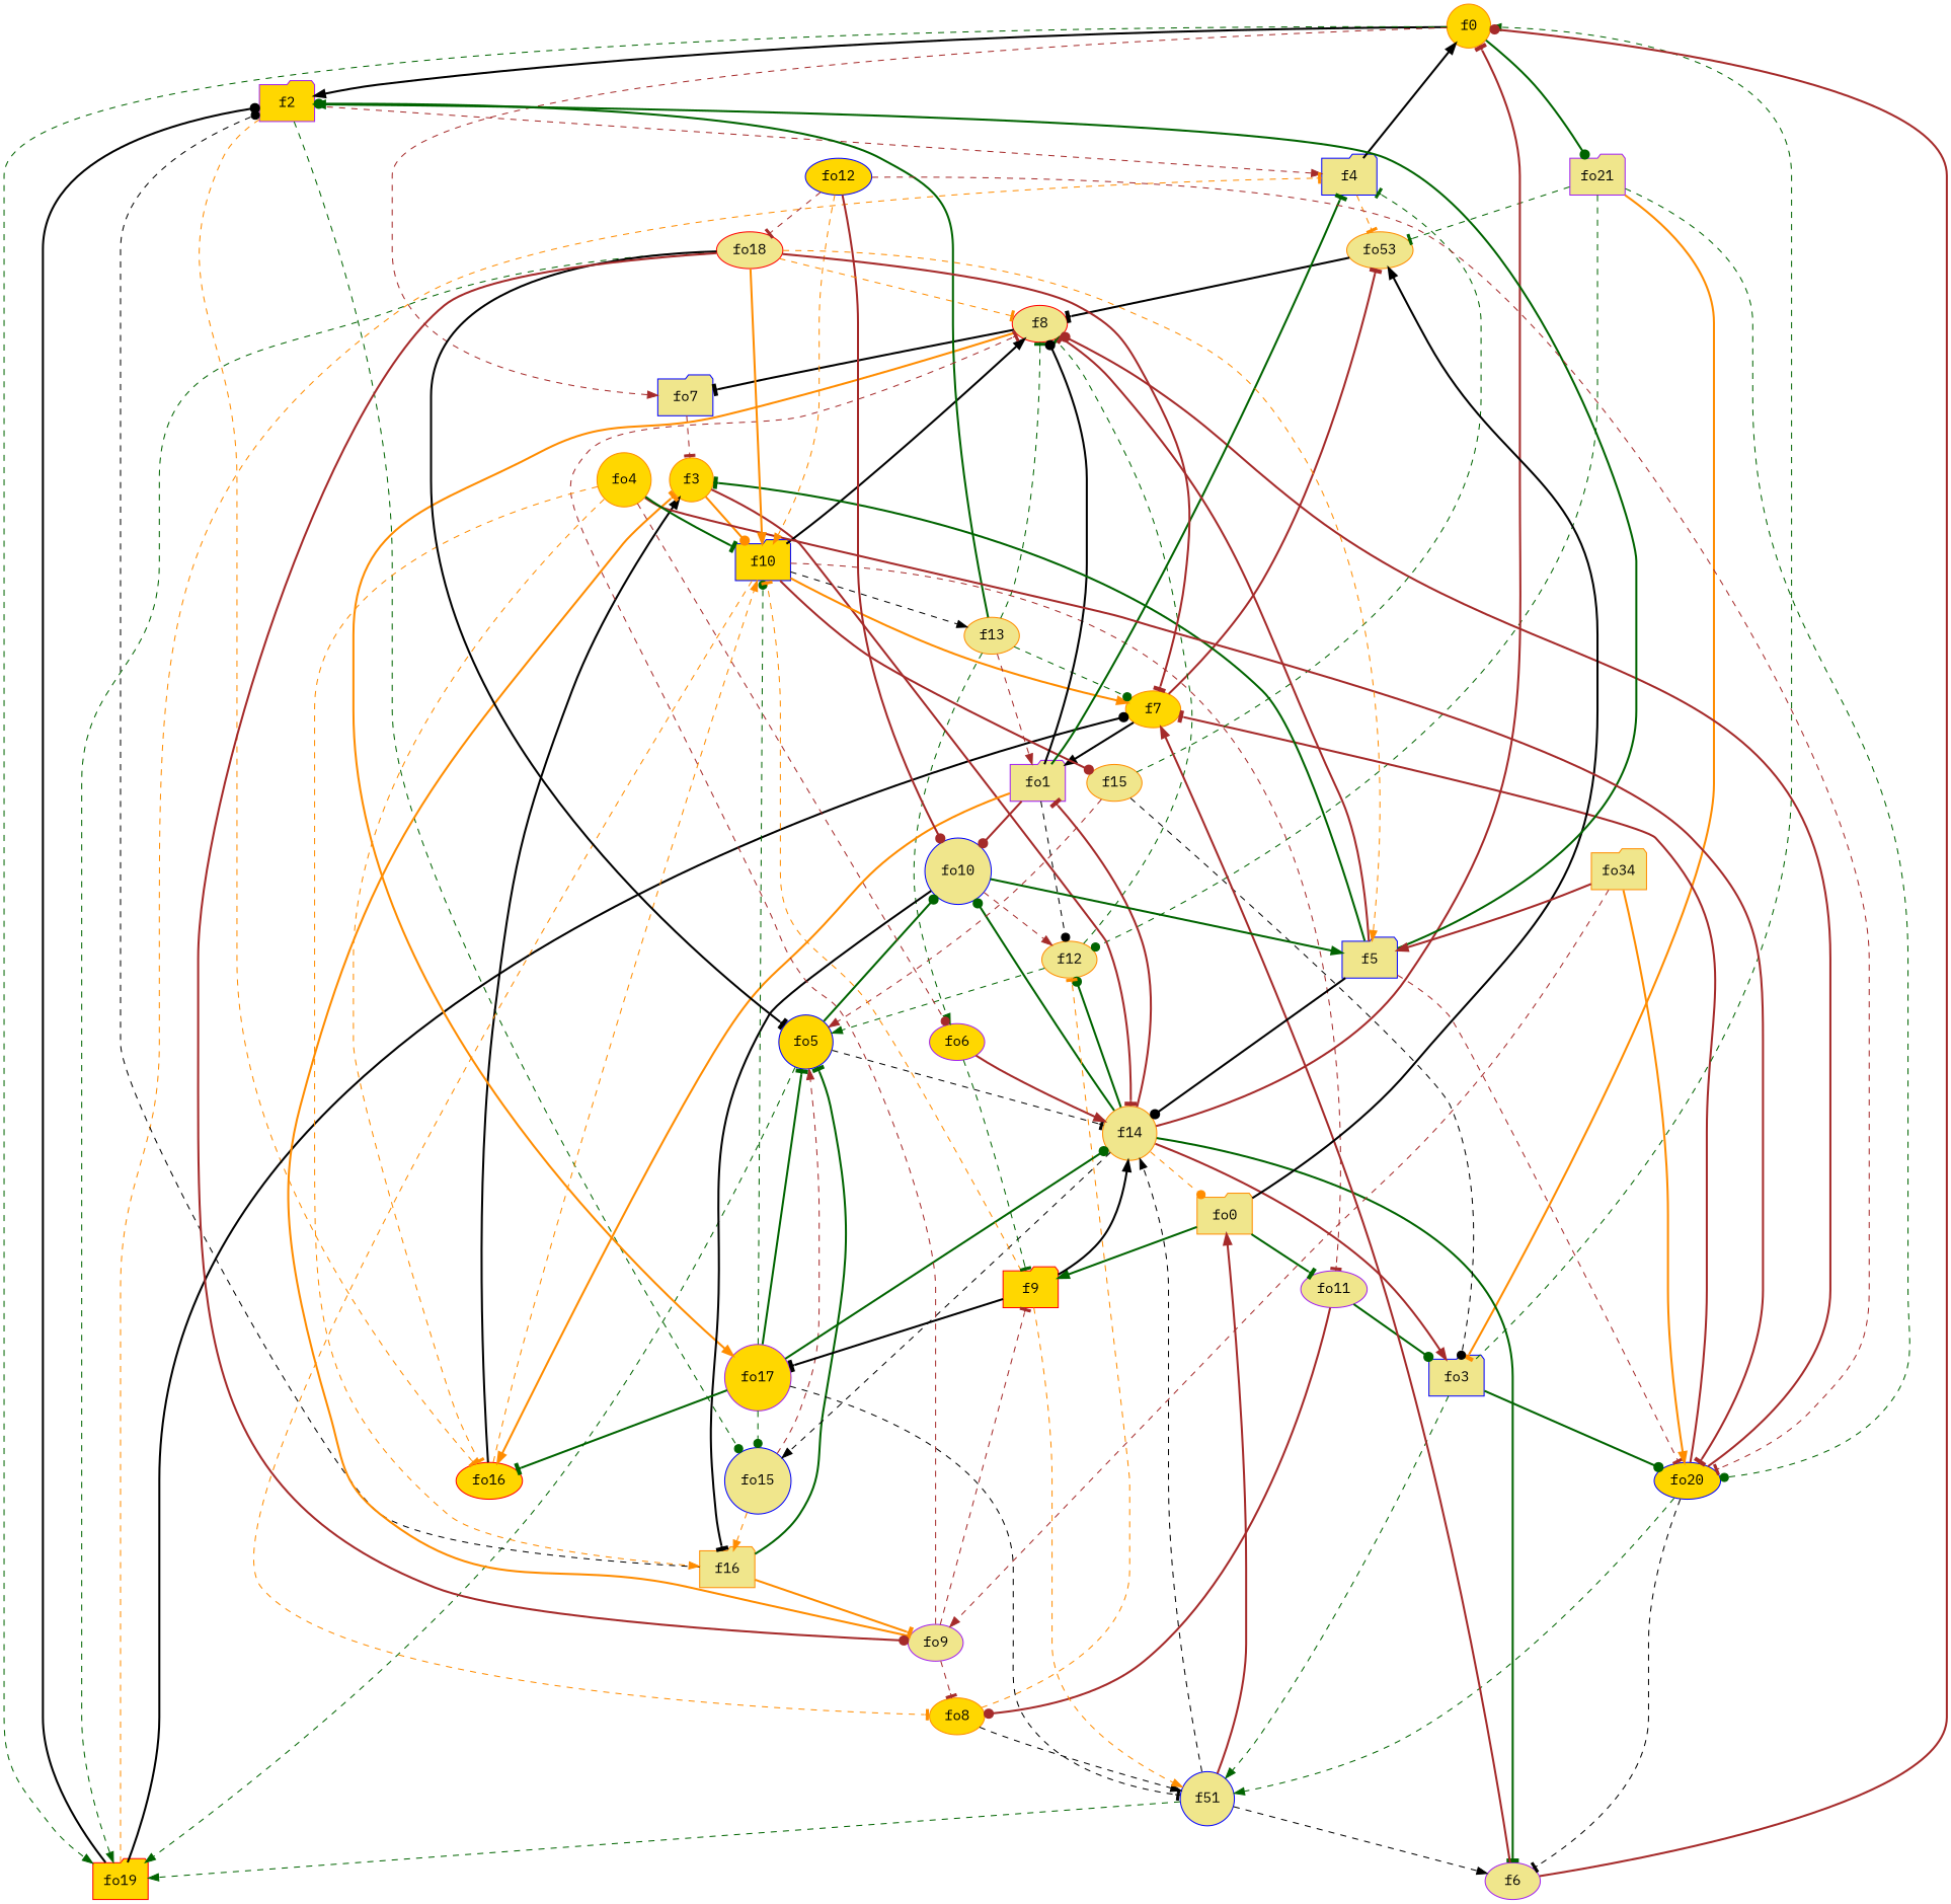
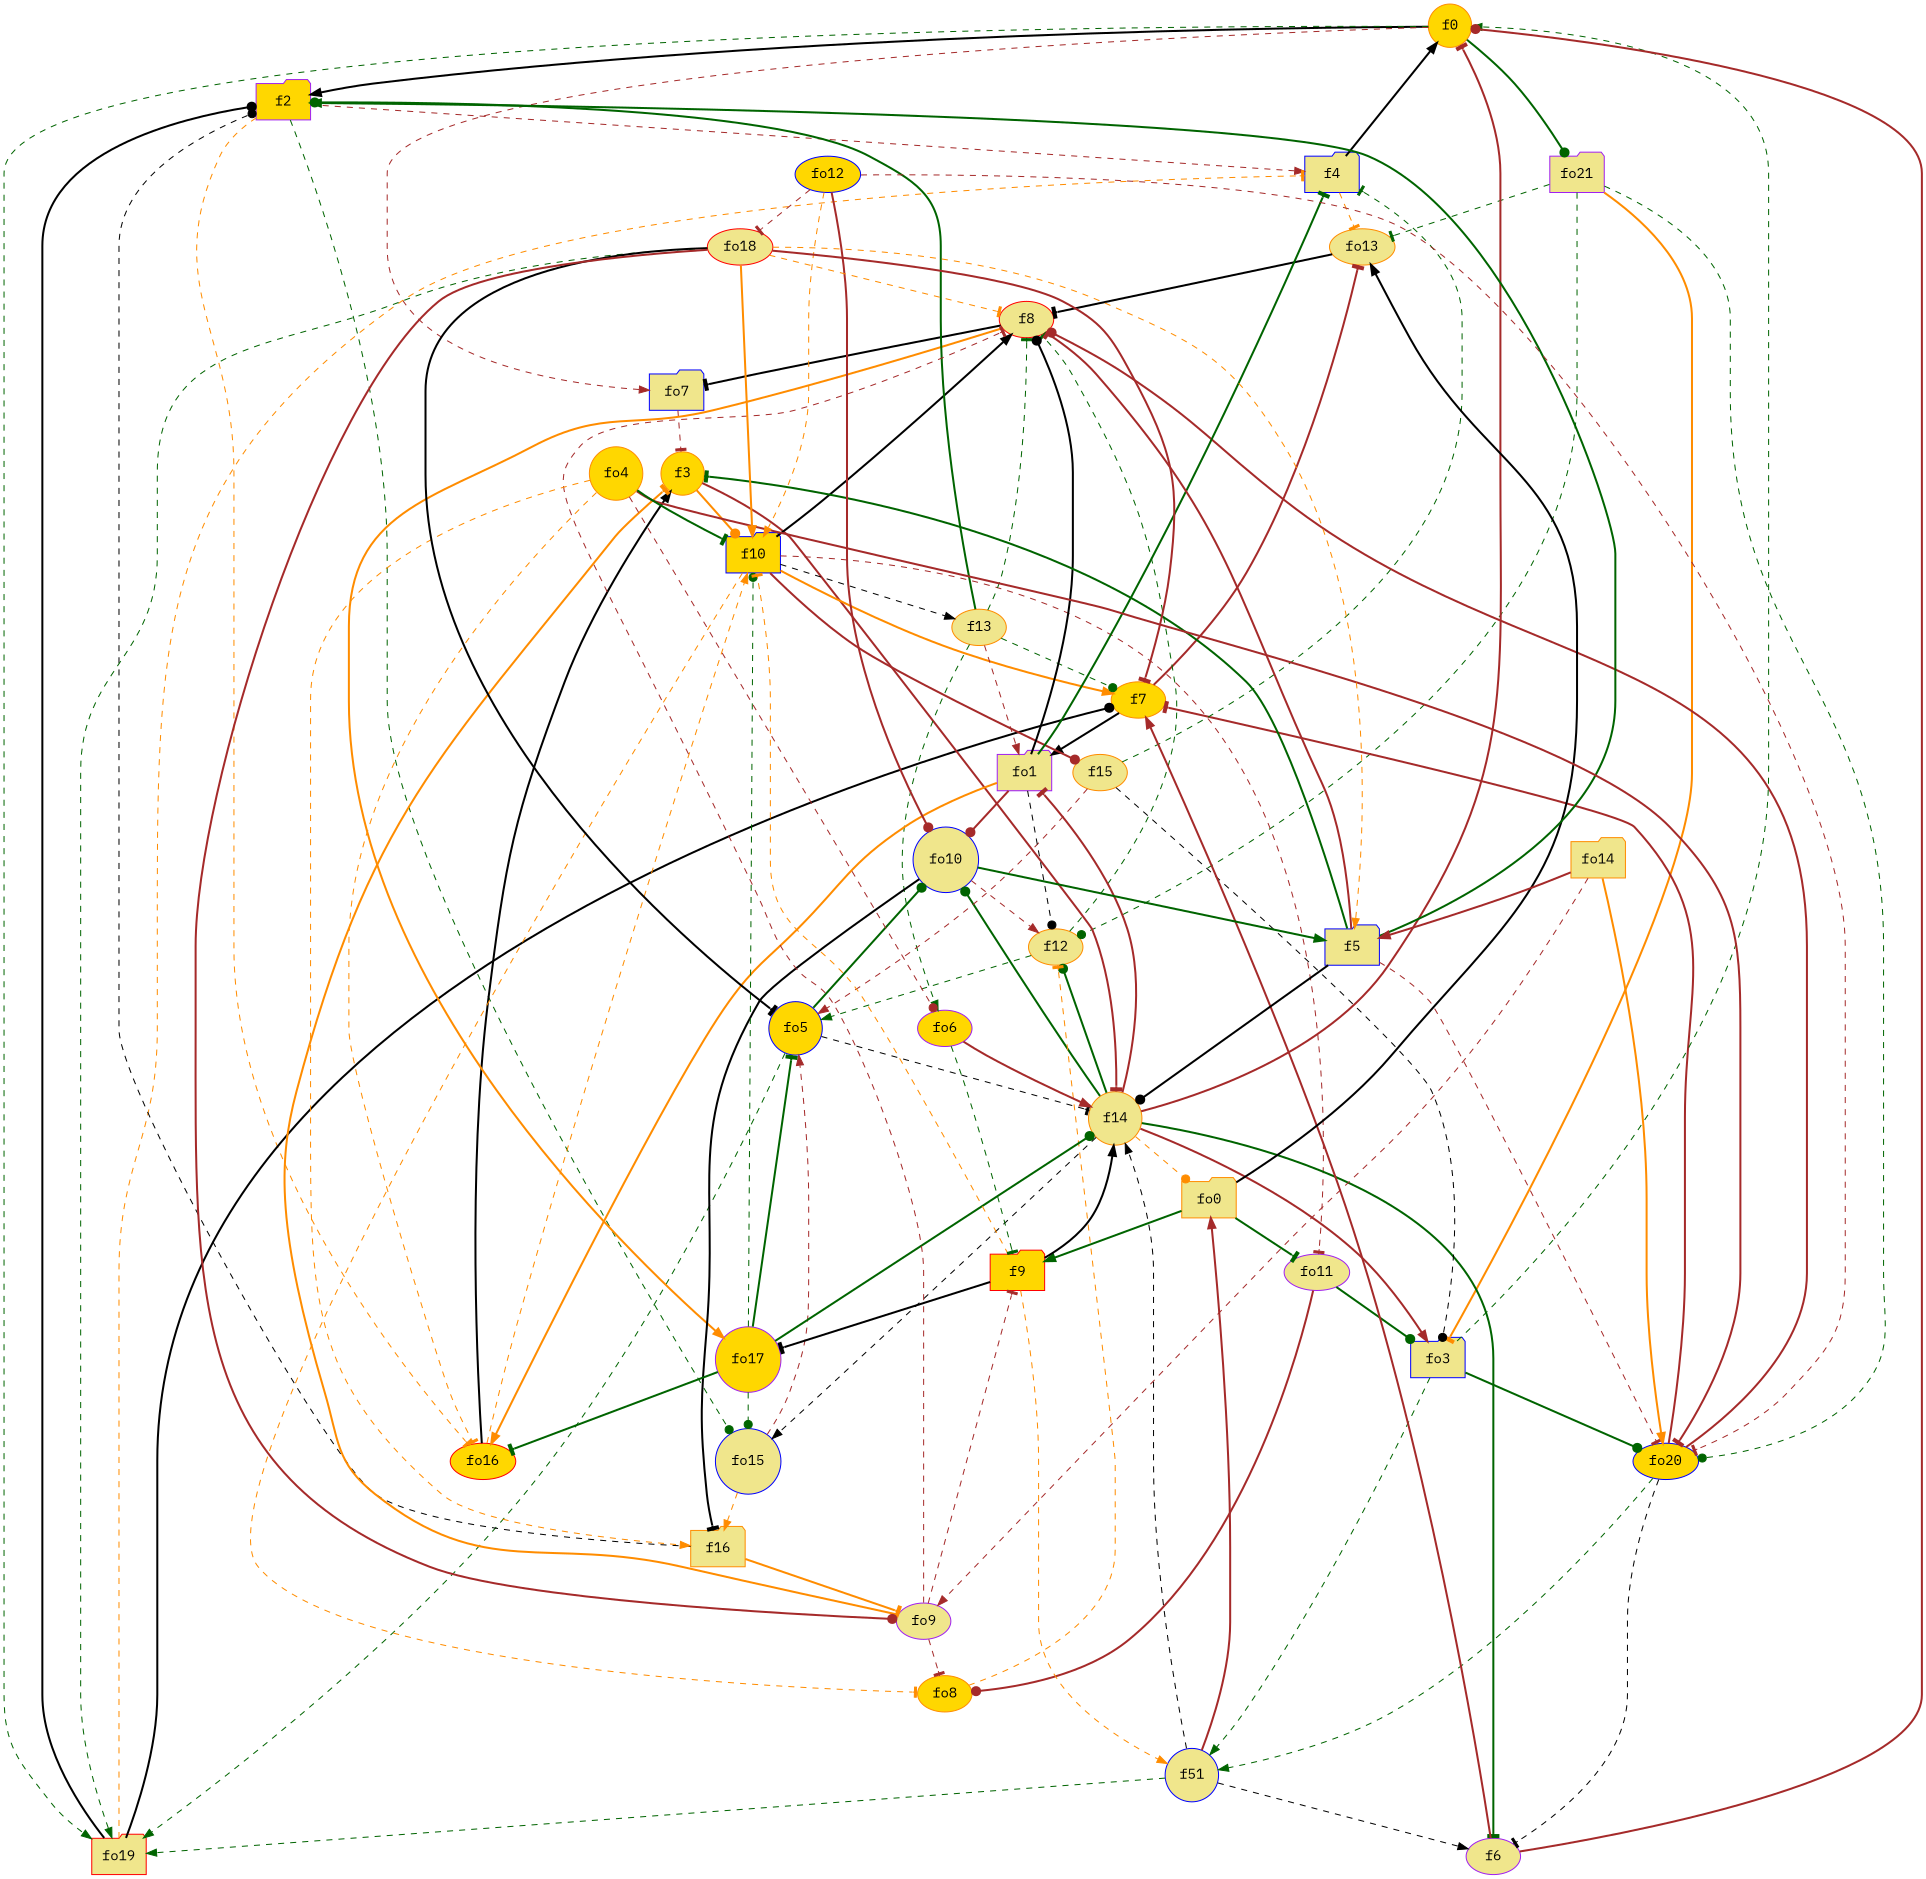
  strict digraph {
    fontname="IBM Plex Mono"
    node [color=darkorange fillcolor=khaki fontname="IBM Plex Mono" shape=ellipse style=filled]
    edge [arrowhead=tee color=darkgreen fontname="IBM Plex Mono" style=bold weight=2]
    n1 [fillcolor=gold label=f0 shape=circle]
    f2 [color=purple fillcolor=gold shape=folder]
    fo7 [color=blue shape=folder]
-   fo19 [color=red fillcolor=gold shape=folder]
+   fo19 [color=red shape=folder]
    fo21 [color=purple shape=folder]
    f4 [color=blue shape=folder]
    fo15 [color=blue shape=circle]
    fo16 [color=red fillcolor=gold]
    f3 [fillcolor=gold shape=circle]
    f7 [fillcolor=gold]
-   fo13 [label=fo53]
+   fo13
    fo20 [color=blue fillcolor=gold]
    f12
    fo3 [color=blue shape=folder]
    fo5 [color=blue fillcolor=gold shape=circle]
    f16 [shape=folder]
    f10 [color=blue fillcolor=gold shape=folder]
    f14 [shape=circle]
    f8 [color=red]
    f13
    f15
    fo8 [fillcolor=gold]
    fo11 [color=purple]
    f6 [color=purple]
    fo1 [color=purple shape=folder]
    n26 [label=fo0 shape=folder]
    fo10 [color=blue shape=circle]
    f5 [color=blue shape=folder]
    fo17 [color=purple fillcolor=gold shape=circle]
    n30 [color=blue label=f51 shape=circle]
    f9 [color=red fillcolor=gold shape=folder]
    fo6 [color=purple fillcolor=gold]
    fo9 [color=purple]
    fo4 [fillcolor=gold shape=circle]
    fo12 [color=blue fillcolor=gold]
    fo18 [color=red]
-   fo14 [shape=folder label=fo34]
+   fo14 [shape=folder]
    n1 -> f2 [arrowhead=normal color=black]
    n1 -> fo7 [arrowhead=normal color=brown style=dashed]
    n1 -> fo19 [arrowhead=normal style=dashed]
    n1 -> fo21 [arrowhead=dot]
    f2 -> f4 [arrowhead=normal color=brown style=dashed]
    f2 -> fo15 [arrowhead=dot style=dashed]
    f2 -> fo16 [color=darkorange style=dashed]
    fo7 -> f3 [color=brown style=dashed]
    fo19 -> f2 [arrowhead=dot color=black]
    fo19 -> f4 [color=darkorange style=dashed]
    fo19 -> f7 [arrowhead=dot color=black]
    fo21 -> fo13 [style=dashed]
    fo21 -> fo20 [arrowhead=dot style=dashed]
    fo21 -> f12 [arrowhead=dot style=dashed]
    fo21 -> fo3 [color=darkorange]
    f4 -> n1 [arrowhead=normal color=black]
    f4 -> fo13 [color=darkorange style=dashed]
    fo15 -> fo5 [arrowhead=normal color=brown style=dashed]
    fo15 -> f16 [arrowhead=normal color=darkorange style=dashed]
    fo16 -> f3 [arrowhead=normal color=black]
    fo16 -> f10 [arrowhead=normal color=darkorange style=dashed]
    f3 -> f10 [arrowhead=dot color=darkorange]
    f3 -> f14 [color=brown]
    f7 -> fo13 [color=brown]
    f7 -> fo1 [arrowhead=normal color=black]
    fo13 -> f8 [color=black]
    fo20 -> f7 [color=brown]
    fo20 -> f8 [arrowhead=dot color=brown]
    fo20 -> f6 [color=black style=dashed]
    fo20 -> n30 [arrowhead=normal style=dashed]
    f12 -> fo5 [arrowhead=normal style=dashed]
    f12 -> f8 [style=dashed]
    fo3 -> n1 [arrowhead=normal style=dashed]
    fo3 -> fo20 [arrowhead=dot]
    fo3 -> n30 [arrowhead=normal style=dashed]
    fo5 -> fo19 [arrowhead=normal style=dashed]
    fo5 -> f14 [color=black style=dashed]
    fo5 -> fo10 [arrowhead=dot]
    f16 -> f2 [arrowhead=dot color=black style=dashed]
-   f16 -> fo5
    f16 -> fo9 [color=darkorange]
    f10 -> f7 [arrowhead=normal color=darkorange]
    f10 -> f8 [arrowhead=normal color=black]
    f10 -> f13 [arrowhead=normal color=black style=dashed]
    f10 -> f15 [arrowhead=dot color=brown]
    f10 -> fo8 [color=darkorange style=dashed]
    f10 -> fo11 [color=brown style=dashed]
    f14 -> n1 [color=brown]
    f14 -> fo15 [arrowhead=normal color=black style=dashed]
    f14 -> f12 [arrowhead=dot]
    f14 -> fo3 [arrowhead=normal color=brown]
    f14 -> f6
    f14 -> fo1 [color=brown]
    f14 -> n26 [arrowhead=dot color=darkorange style=dashed]
    f14 -> fo10 [arrowhead=dot]
    f8 -> fo7 [color=black]
    f8 -> fo17 [arrowhead=normal color=darkorange]
    f13 -> f2 [arrowhead=dot]
    f13 -> f7 [arrowhead=dot style=dashed]
    f13 -> f8 [style=dashed]
    f13 -> fo1 [arrowhead=normal color=brown style=dashed]
    f13 -> fo6 [arrowhead=normal style=dashed]
    f15 -> f4 [style=dashed]
    f15 -> fo3 [arrowhead=dot color=black style=dashed]
    f15 -> fo5 [arrowhead=normal color=brown style=dashed]
    fo8 -> f12 [color=darkorange style=dashed]
-   fo8 -> n30 [arrowhead=normal color=black style=dashed]
    fo11 -> fo3 [arrowhead=dot]
    fo11 -> fo8 [arrowhead=dot color=brown]
    f6 -> n1 [arrowhead=dot color=brown]
    f6 -> f7 [arrowhead=normal color=brown]
    fo1 -> f4
    fo1 -> fo16 [arrowhead=normal color=darkorange]
    fo1 -> f12 [arrowhead=dot color=black style=dashed]
    fo1 -> f8 [arrowhead=dot color=black]
    fo1 -> fo10 [arrowhead=dot color=brown]
    n26 -> fo13 [arrowhead=normal color=black]
    n26 -> fo11
    n26 -> f9 [arrowhead=normal]
    fo10 -> f12 [arrowhead=normal color=brown style=dashed]
    fo10 -> f16 [color=black]
    fo10 -> f5 [arrowhead=normal]
    f5 -> f2 [arrowhead=normal]
    f5 -> f3
    f5 -> fo20 [color=brown style=dashed]
    f5 -> f14 [arrowhead=dot color=black]
    f5 -> f8 [color=brown]
    fo17 -> fo15 [arrowhead=dot style=dashed]
    fo17 -> fo16
    fo17 -> fo5
    fo17 -> f10 [arrowhead=dot style=dashed]
    fo17 -> f14 [arrowhead=dot]
-   fo17 -> n30 [color=black style=dashed]
    n30 -> fo19 [arrowhead=normal style=dashed]
    n30 -> f14 [arrowhead=normal color=black style=dashed]
    n30 -> f6 [arrowhead=normal color=black style=dashed]
    n30 -> n26 [arrowhead=normal color=brown]
    f9 -> f10 [color=darkorange style=dashed]
    f9 -> f14 [arrowhead=normal color=black]
    f9 -> fo17 [color=black]
    f9 -> n30 [arrowhead=normal color=darkorange style=dashed]
    fo6 -> f14 [arrowhead=normal color=brown]
    fo6 -> f9 [style=dashed]
    fo9 -> f3 [color=darkorange]
    fo9 -> f8 [color=brown style=dashed]
    fo9 -> fo8 [color=brown style=dashed]
    fo9 -> f9 [color=brown style=dashed]
    fo4 -> fo16 [color=darkorange style=dashed]
    fo4 -> fo20 [color=brown]
    fo4 -> f16 [arrowhead=normal color=darkorange style=dashed]
    fo4 -> f10
    fo4 -> fo6 [arrowhead=dot color=brown style=dashed]
    fo12 -> fo20 [color=brown style=dashed]
    fo12 -> f10 [arrowhead=normal color=darkorange style=dashed]
    fo12 -> fo10 [arrowhead=dot color=brown]
    fo12 -> fo18 [color=brown style=dashed]
    fo18 -> fo19 [arrowhead=normal style=dashed]
    fo18 -> f7 [color=brown]
    fo18 -> fo5 [color=black]
    fo18 -> f10 [arrowhead=normal color=darkorange]
    fo18 -> f8 [color=darkorange style=dashed]
    fo18 -> f5 [arrowhead=normal color=darkorange style=dashed]
    fo18 -> fo9 [arrowhead=dot color=brown]
    fo14 -> fo20 [arrowhead=normal color=darkorange]
    fo14 -> f5 [arrowhead=normal color=brown]
    fo14 -> fo9 [arrowhead=normal color=brown style=dashed]
  }
